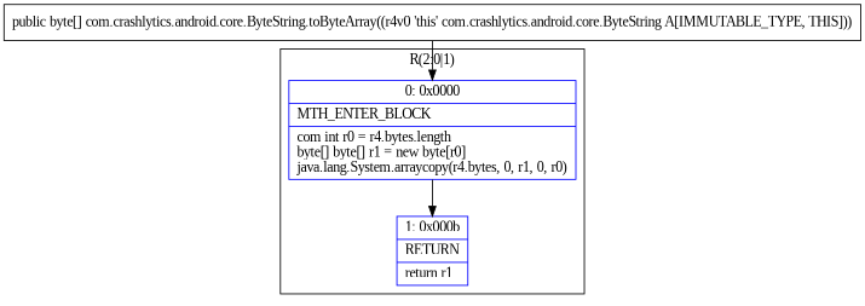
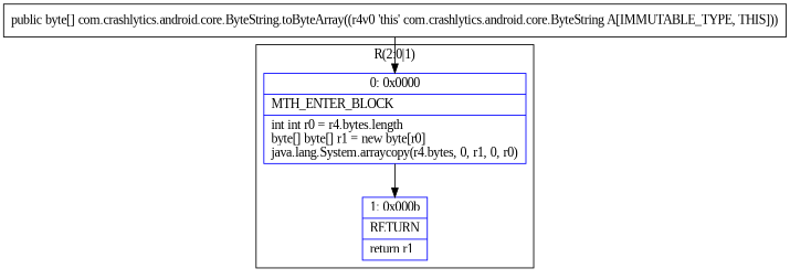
  digraph {
    fontname="Liberation Serif"
    node [color=blue shape=record fontname="Liberation Serif"]
    edge [fontname="Liberation Serif"]
-   n1 [label="{0\:\ 0x0000|MTH_ENTER_BLOCK\l|com int r0 = r4.bytes.length\lbyte[] byte[] r1 = new byte[r0]\ljava.lang.System.arraycopy(r4.bytes, 0, r1, 0, r0)\l}"]
+   n1 [label="{0\:\ 0x0000|MTH_ENTER_BLOCK\l|int int r0 = r4.bytes.length\lbyte[] byte[] r1 = new byte[r0]\ljava.lang.System.arraycopy(r4.bytes, 0, r1, 0, r0)\l}"]
    n2 [label="{1\:\ 0x000b|RETURN\l|return r1\l}"]
    n3 [label="{public byte[] com.crashlytics.android.core.ByteString.toByteArray((r4v0 'this' com.crashlytics.android.core.ByteString A[IMMUTABLE_TYPE, THIS])) }" color=""]
    subgraph cluster_1 {
      label="R(2:0|1)"
      n1
      n2
    }
    n1 -> n2
    n3 -> n1
  }
